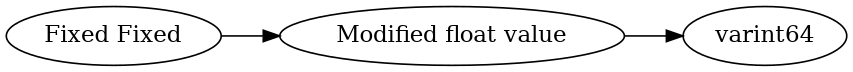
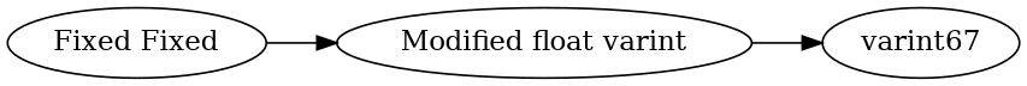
  digraph {
    rankdir=LR
-   n1 [label=varint64]
+   n1 [label=varint67]
    n2 [label="Fixed Fixed"]
-   n3 [label="Modified float value"]
+   n3 [label="Modified float varint"]
    subgraph sub_1 {
      rank=max
      n1
    }
    n2 -> n3
    n3 -> n1
  }
